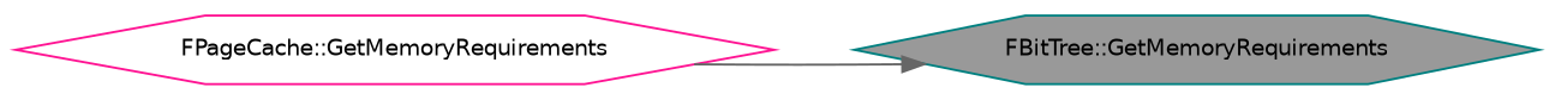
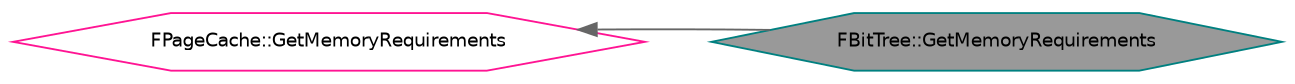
  digraph {
    rankdir=RL
    node [fontname=Helvetica fontsize=10 shape=hexagon style=filled]
    n1 [color=teal fillcolor=grey60 fontcolor=black height=0.2 label="FBitTree::GetMemoryRequirements" width=0.4]
    n2 [color=deeppink fillcolor=white height=0.2 label="FPageCache::GetMemoryRequirements" width=0.4]
-   n1 -> n2 [color=gray40 dir=back fontname=Helvetica fontsize=10 labelfontname=Helvetica labelfontsize=10 style=solid]
+   n2 -> n1 [color=gray40 dir=back fontname=Helvetica fontsize=10 labelfontname=Helvetica labelfontsize=10 style=solid]
  }
